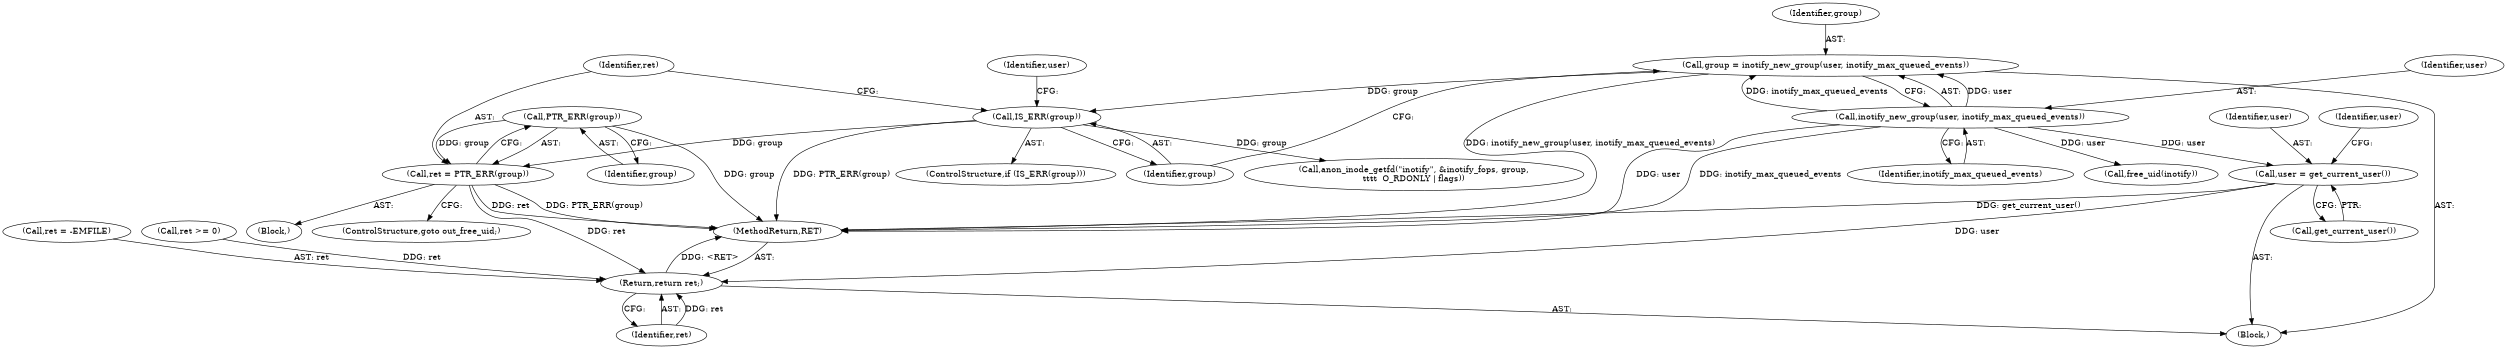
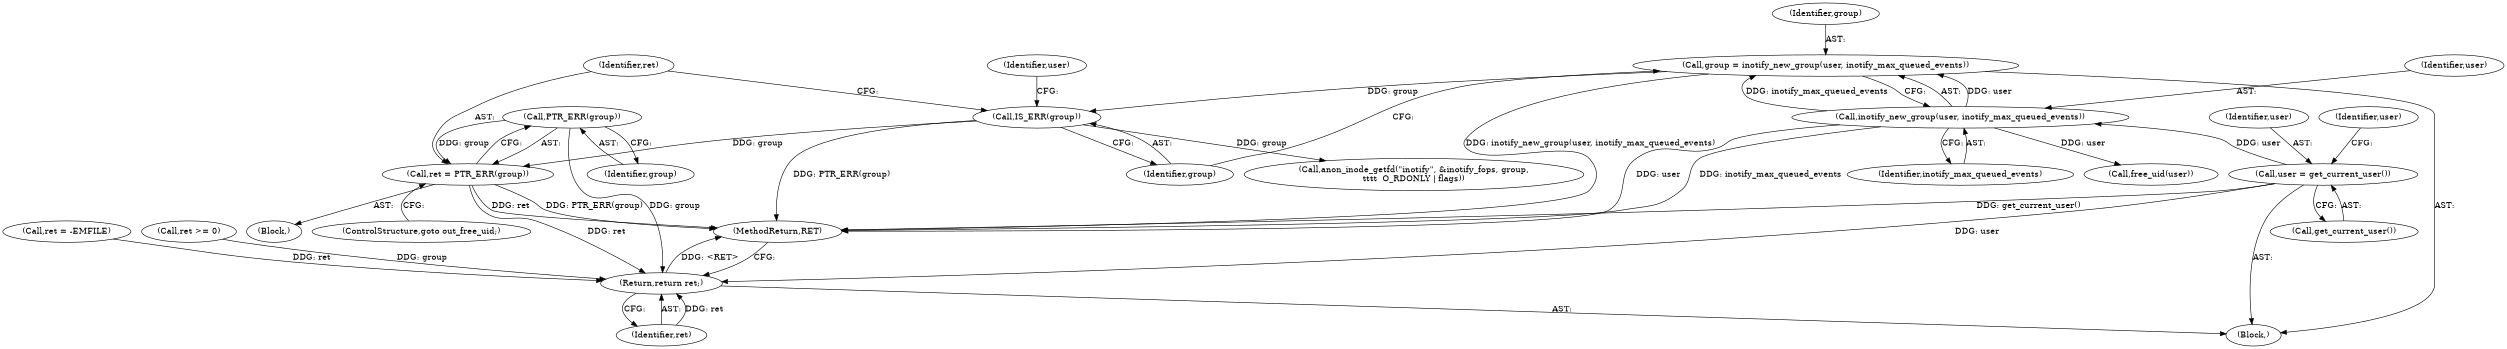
  digraph {
    n1 [label="(Call,PTR_ERR(group))"]
    n2 [label="(Call,ret = PTR_ERR(group))"]
    n3 [label="(MethodReturn,RET)"]
    n4 [label="(Identifier,group)"]
    n5 [label="(Return,return ret;)"]
    n6 [label="(Block,)"]
    n7 [label="(Call,IS_ERR(group))"]
    n8 [label="(Call,anon_inode_getfd(\"inotify\", &inotify_fops, group,\n\t\t\t\t  O_RDONLY | flags))"]
    n9 [label="(Identifier,group)"]
-   n10 [label="(ControlStructure,if (IS_ERR(group)))"]
    n11 [label="(Call,group = inotify_new_group(user, inotify_max_queued_events))"]
    n12 [label="(Call,inotify_new_group(user, inotify_max_queued_events))"]
    n13 [label="(Block,)"]
-   n14 [label="(Call,free_uid(inotify))"]
+   n14 [label="(Call,free_uid(user))"]
    n15 [label="(Identifier,inotify_max_queued_events)"]
    n16 [label="(Call,user = get_current_user())"]
    n17 [label="(Call,get_current_user())"]
    n18 [label="(Identifier,ret)"]
    n19 [label="(Identifier,user)"]
    n20 [label="(Identifier,user)"]
    n21 [label="(Identifier,user)"]
    n22 [label="(ControlStructure,goto out_free_uid;)"]
    n23 [label="(Identifier,ret)"]
    n24 [label="(Identifier,group)"]
    n25 [label="(Call,ret = -EMFILE)"]
    n26 [label="(Call,ret >= 0)"]
    n27 [label="(Identifier,user)"]
    n1 -> n2 [label="AST: "]
    n1 -> n2 [label="DDG: group"]
-   n1 -> n3 [label="DDG: group"]
+   n1 -> n5 [label="DDG: group"]
    n1 -> n4 [label="CFG: "]
    n2 -> n1 [label="CFG: "]
    n2 -> n3 [label="DDG: PTR_ERR(group)"]
    n2 -> n3 [label="DDG: ret"]
    n2 -> n5 [label="DDG: ret"]
    n2 -> n6 [label="AST: "]
-   n3 -> n5 [label="AST: "]
+   n3 -> n5 [label="CFG: "]
    n4 -> n1 [label="AST: "]
    n5 -> n3 [label="DDG: <RET>"]
    n5 -> n13 [label="AST: "]
    n5 -> n18 [label="CFG: "]
    n7 -> n2 [label="DDG: group"]
    n7 -> n3 [label="DDG: PTR_ERR(group)"]
    n7 -> n8 [label="DDG: group"]
    n7 -> n9 [label="CFG: "]
-   n7 -> n10 [label="AST: "]
    n9 -> n7 [label="AST: "]
    n9 -> n11 [label="CFG: "]
    n11 -> n3 [label="DDG: inotify_new_group(user, inotify_max_queued_events)"]
    n11 -> n7 [label="DDG: group"]
    n11 -> n12 [label="CFG: "]
    n11 -> n13 [label="AST: "]
    n12 -> n3 [label="DDG: user"]
    n12 -> n3 [label="DDG: inotify_max_queued_events"]
    n12 -> n11 [label="AST: "]
    n12 -> n11 [label="DDG: user"]
    n12 -> n11 [label="DDG: inotify_max_queued_events"]
    n12 -> n14 [label="DDG: user"]
    n12 -> n15 [label="CFG: "]
    n15 -> n12 [label="AST: "]
    n16 -> n3 [label="DDG: get_current_user()"]
    n16 -> n5 [label="DDG: user"]
-   n12 -> n16 [label="DDG: user"]
+   n16 -> n12 [label="DDG: user"]
    n16 -> n13 [label="AST: "]
    n16 -> n17 [label="CFG: "]
-   n17 -> n16 [label="PTR: "]
+   n17 -> n16 [label="AST: "]
    n18 -> n5 [label="AST: "]
    n18 -> n5 [label="DDG: ret"]
    n19 -> n12 [label="AST: "]
    n20 -> n16 [label="AST: "]
    n21 -> n7 [label="CFG: "]
-   n2 -> n22 [label="CFG: "]
+   n22 -> n2 [label="CFG: "]
    n23 -> n2 [label="AST: "]
    n23 -> n7 [label="CFG: "]
    n24 -> n11 [label="AST: "]
-   n25 -> n5 [label="AST: ret"]
-   n26 -> n5 [label="DDG: ret"]
+   n25 -> n5 [label="DDG: ret"]
+   n26 -> n5 [label="DDG: group"]
    n27 -> n16 [label="CFG: "]
  }
